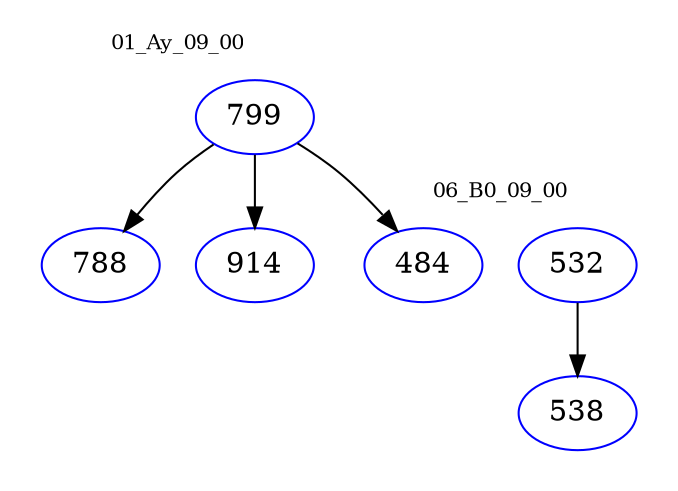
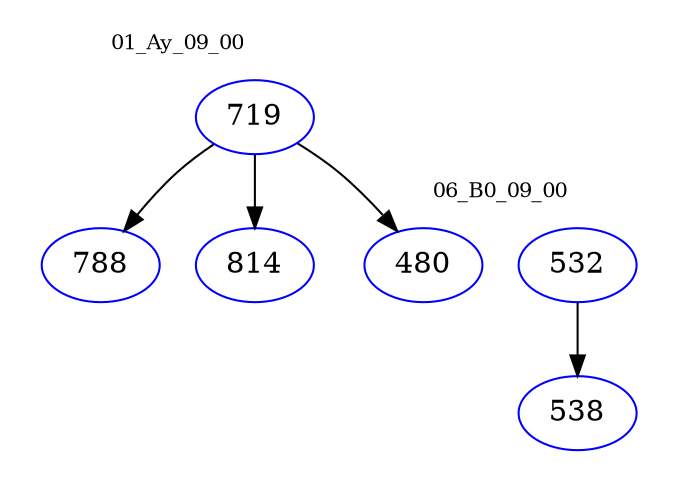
  digraph {
    node [color=blue]
    edge [color=black]
-   n1 [label=799]
+   n1 [label=719]
    n2 [label=788]
-   n3 [label=914]
+   n3 [label=814]
    n4 [label=532]
-   n5 [label=484]
+   n5 [label=480]
    n6 [label=538]
    subgraph cluster_1 {
      color=white
      fontsize=10
      label="01_Ay_09_00"
      n1
      n2
      n3
    }
    subgraph cluster_2 {
      color=white
      fontsize=10
      label="06_B0_09_00"
      n4
      n5
      n6
    }
    n1 -> n2
    n1 -> n3
    n1 -> n5
    n4 -> n6
  }
